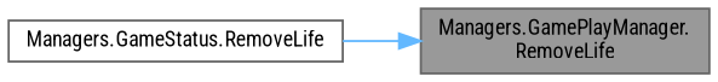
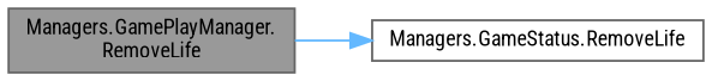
  digraph {
    rankdir=LR
    fontname="Roboto Condensed"
    node [fontname="Roboto Condensed" fontsize=10 shape=box style=filled]
    n1 [color=gray40 fillcolor=grey60 fontcolor=black height=0.2 label="Managers.GamePlayManager.\lRemoveLife" width=0.4]
    n2 [color=grey40 fillcolor=white height=0.2 label="Managers.GameStatus.RemoveLife" width=0.4]
-   n2 -> n1 [color=steelblue1 fontname="Roboto Condensed" fontsize=10 labelfontname=Helvetica labelfontsize=10 style=solid]
+   n1 -> n2 [color=steelblue1 fontname="Roboto Condensed" fontsize=10 labelfontname=Helvetica labelfontsize=10 style=solid]
  }
